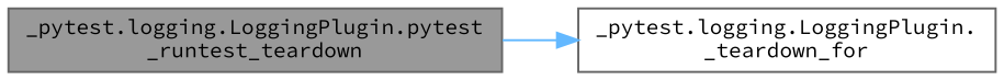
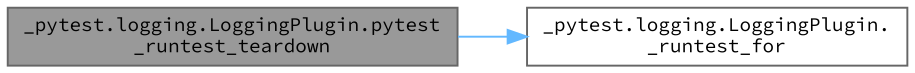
  digraph {
    rankdir=LR
    fontname="Source Code Pro"
    node [fontname="Source Code Pro" fontsize=10 shape=box style=filled]
    n1 [color=gray40 fillcolor=grey60 fontcolor=black height=0.2 label="_pytest.logging.LoggingPlugin.pytest\l_runtest_teardown" width=0.4]
-   n2 [color=grey40 fillcolor=white height=0.2 label="_pytest.logging.LoggingPlugin.\l_teardown_for" width=0.4]
+   n2 [color=grey40 fillcolor=white height=0.2 label="_pytest.logging.LoggingPlugin.\l_runtest_for" width=0.4]
    n1 -> n2 [color=steelblue1 fontname="Source Code Pro" fontsize=10 labelfontname=Helvetica labelfontsize=10 style=solid]
  }
